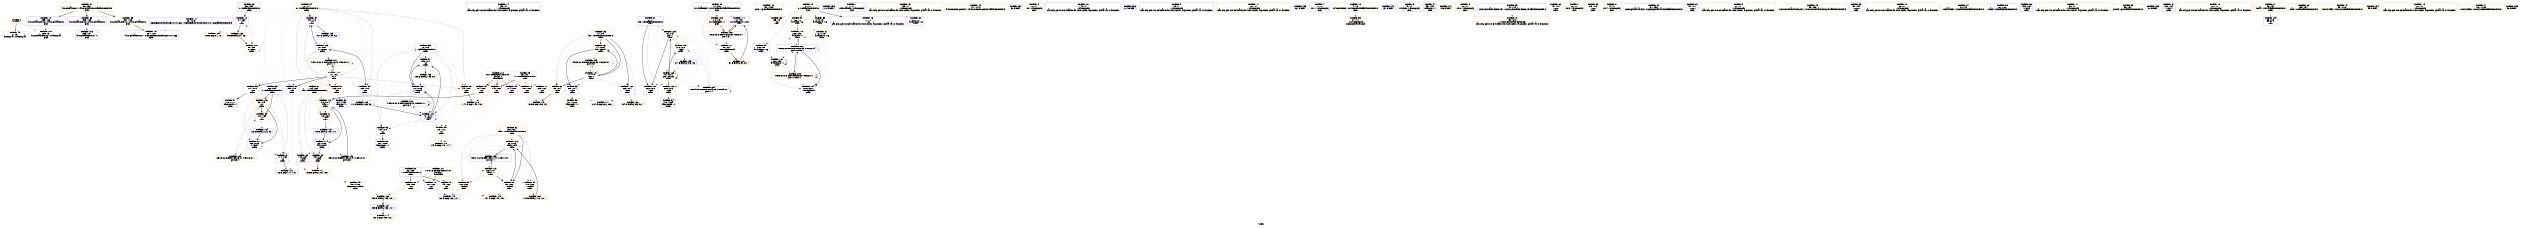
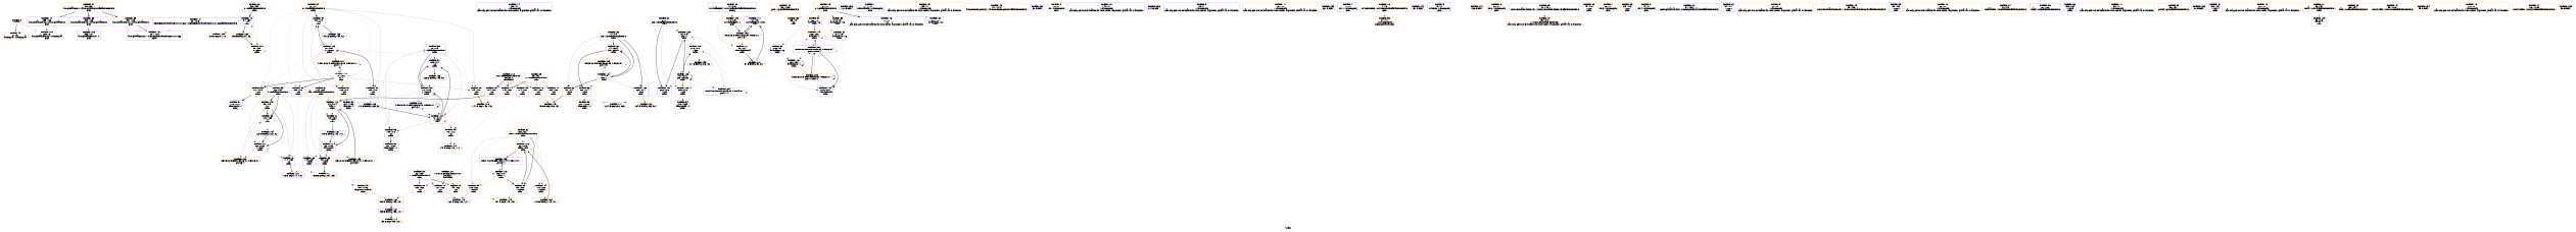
  digraph {
    label=SVFG
    node [color=darkorange shape=record]
    edge [arrowhead=vee style=dotted]
    n1 [label="{NodeID: 0\nNullPtr}"]
    n2 [label="{NodeID: 45\n2\<--3\ndummyVal\<--dummyVal\n}"]
    n3 [color=purple label="{NodeID: 108\n255\<--3\nllvm.global_ctors_2\<--dummyVal\nGlob }" style=dotted]
    n4 [label="{NodeID: 180\n88 = cmp(84, 15, )\n}"]
    n5 [color=purple label="{NodeID: 97\n185\<--72\n\<--j\nmain\n}"]
    n6 [label="{NodeID: 163\n186 = Binary(185, 92, )\n}"]
    n7 [color=purple label="{NodeID: 122\n72\<--186\nj\<--inc24\nmain\n}"]
    n8 [color=purple label="{NodeID: 120\n72\<--170\nj\<--add\nmain\n}"]
    n9 [label="{NodeID: 95\n173\<--72\n\<--j\nmain\n}"]
    n10 [color=purple label="{NodeID: 96\n180\<--72\n\<--j\nmain\n}"]
    n11 [color=purple label="{NodeID: 202\nMR_20V_2 = PHI(MR_20V_3, MR_20V_1, )\npts\{73 \}\n}"]
    n12 [color=purple label="{NodeID: 14\n138\<--1\n\<--dummyObj\nCan only get source location for instruction, argument, global var or function.}"]
    n13 [color=purple label="{NodeID: 111\n14\<--91\n_ZZ4mainE2id\<--inc\nmain\n}"]
    n14 [label="{NodeID: 196\nMR_2V_2 = PHI(MR_2V_3, MR_2V_1, )\npts\{16 \}\n}"]
    n15 [label="{NodeID: 71\n90\<--14\n\<--_ZZ4mainE2id\nmain\n}"]
    n16 [label="{NodeID: 170\n91 = Binary(90, 92, )\n}"]
    n17 [color=purple label="{NodeID: 28\n58\<--59\nT\<--T_field_insensitive\nmain\n}"]
    n18 [color=purple label="{NodeID: 72\n84\<--58\n\<--T\nmain\n}"]
    n19 [label="{NodeID: 110\n58\<--85\nT\<--dec\nmain\n}"]
    n20 [label="{NodeID: 169\n85 = Binary(84, 86, )\n}"]
    n21 [label="{NodeID: 125\n76\<--15\nj33\<--\nmain\n}"]
    n22 [color=purple label="{NodeID: 101\n202\<--76\n\<--j33\nmain\n}"]
    n23 [label="{NodeID: 102\n209\<--76\n\<--j33\nmain\n}"]
    n24 [label="{NodeID: 103\n216\<--76\n\<--j33\nmain\n}"]
    n25 [label="{NodeID: 126\n76\<--217\nj33\<--inc43\nmain\n}"]
    n26 [color=purple label="{NodeID: 204\nMR_24V_2 = PHI(MR_24V_3, MR_24V_1, )\npts\{77 \}\n}"]
    n27 [color=purple label="{NodeID: 177\n204 = cmp(202, 203, )\n}"]
    n28 [color=purple label="{NodeID: 54\n210\<--209\nidxprom39\<--\nmain\n}"]
    n29 [color=purple label="{NodeID: 159\n217 = Binary(216, 92, )\n}"]
    n30 [label="{NodeID: 42\n132\<--133\nputs\<--puts_field_insensitive\n}"]
    n31 [label="{NodeID: 56\n165\<--8\n\<--g\nmain\n}"]
    n32 [color=purple label="{NodeID: 236\n101 = PHI()\n}"]
    n33 [color=purple label="{NodeID: 70\n255\<--26\nllvm.global_ctors_2\<--llvm.global_ctors\nGlob }"]
    n34 [color=purple label="{NodeID: 167\n159 = Binary(158, 107, )\n}"]
    n35 [label="{NodeID: 174\n160 = cmp(159, 161, )\n}"]
    n36 [label="{NodeID: 84\n118\<--66\n\<--maxs\nmain\n}"]
    n37 [label="{NodeID: 162\n119 = Binary(118, 107, )\n}"]
    n38 [label="{NodeID: 116\n66\<--119\nmaxs\<--shl\nmain\n}"]
    n39 [label="{NodeID: 85\n126\<--66\n\<--maxs\nmain\n}"]
    n40 [color=purple label="{NodeID: 86\n150\<--66\n\<--maxs\nmain\n}"]
    n41 [color=purple label="{NodeID: 199\nMR_14V_2 = PHI(MR_14V_4, MR_14V_1, )\npts\{67 \}\n}"]
    n42 [color=purple label="{NodeID: 1\n7\<--1\n__dso_handle\<--dummyObj\nGlob }"]
    n43 [label="{NodeID: 98\n196\<--74\n\<--i29\nmain\n}"]
    n44 [label="{NodeID: 173\n198 = cmp(196, 197, )\n}"]
    n45 [label="{NodeID: 15\n139\<--1\n\<--dummyObj\nCan only get source location for instruction, argument, global var or function.}"]
    n46 [label="{NodeID: 112\n64\<--104\nbak\<--\nmain\n}"]
    n47 [label="{NodeID: 81\n108\<--64\n\<--bak\nmain\n}"]
    n48 [color=purple label="{NodeID: 114\n64\<--109\nbak\<--sub\nmain\n}"]
    n49 [color=purple label="{NodeID: 161\n109 = Binary(108, 110, )\n}"]
    n50 [color=purple label="{NodeID: 82\n115\<--64\n\<--bak\nmain\n}"]
    n51 [label="{NodeID: 83\n154\<--64\n\<--bak\nmain\n}"]
    n52 [label="{NodeID: 198\nMR_12V_2 = PHI(MR_12V_4, MR_12V_1, )\npts\{65 \}\n}"]
    n53 [color=purple label="{NodeID: 172\n116 = cmp(114, 115, )\n}"]
    n54 [label="{NodeID: 171\n156 = Binary(154, 155, )\n}"]
    n55 [label="{NodeID: 29\n60\<--61\nn\<--n_field_insensitive\nmain\n}"]
    n56 [label="{NodeID: 73\n104\<--60\n\<--n\nmain\n}"]
    n57 [label="{NodeID: 74\n146\<--60\n\<--n\nmain\n}"]
    n58 [color=purple label="{NodeID: 75\n174\<--60\n\<--n\nmain\n}"]
    n59 [label="{NodeID: 76\n197\<--60\n\<--n\nmain\n}"]
    n60 [label="{NodeID: 77\n203\<--60\n\<--n\nmain\n}"]
    n61 [label="{NodeID: 176\n147 = cmp(145, 146, )\n}"]
    n62 [label="{NodeID: 178\n175 = cmp(173, 174, )\n}"]
    n63 [label="{NodeID: 43\n141\<--142\nllvm.memset.p0i8.i64\<--llvm.memset.p0i8.i64_field_insensitive\n}"]
    n64 [label="{NodeID: 57\n166\<--8\narrayidx\<--g\nmain\n}"]
    n65 [label="{NodeID: 119\n166\<--92\narrayidx\<--\nmain\n}"]
    n66 [color=purple label="{NodeID: 206\nMR_26V_6 = PHI(MR_26V_5, MR_26V_4, )\npts\{110000 \}\n}"]
    n67 [label="{NodeID: 121\n182\<--92\narrayidx22\<--\nmain\n}"]
    n68 [color=purple label="{NodeID: 104\n212\<--211\n\<--arrayidx40\nmain\n}"]
    n69 [label="{NodeID: 205\nMR_26V_2 = PHI(MR_26V_3, MR_26V_1, )\npts\{110000 \}\n}"]
    n70 [color=purple label="{NodeID: 237\n38 = PHI()\n}"]
    n71 [color=purple label="{NodeID: 168\n170 = Binary(169, 92, )\n}"]
    n72 [color=purple label="{NodeID: 52\n181\<--180\nidxprom21\<--\nmain\n}"]
    n73 [color=purple label="{NodeID: 175\n128 = cmp(126, 127, )\n}"]
    n74 [label="{NodeID: 2\n12\<--1\n.str\<--dummyObj\nGlob }"]
    n75 [color=purple label="{NodeID: 99\n206\<--74\n\<--i29\nmain\n}"]
    n76 [label="{NodeID: 53\n207\<--206\nidxprom37\<--\nmain\n}"]
    n77 [color=purple label="{NodeID: 16\n140\<--1\n\<--dummyObj\nCan only get source location for instruction, argument, global var or function.}"]
    n78 [label="{NodeID: 113\n66\<--107\nmaxs\<--\nmain\n}"]
    n79 [label="{NodeID: 179\n151 = cmp(149, 150, )\n}"]
    n80 [color=purple label="{NodeID: 30\n62\<--63\nt\<--t_field_insensitive\nmain\n}"]
    n81 [color=purple label="{NodeID: 78\n127\<--62\n\<--t\nmain\n}"]
    n82 [label="{NodeID: 79\n149\<--62\n\<--t\nmain\n}"]
    n83 [label="{NodeID: 80\n153\<--62\n\<--t\nmain\n}"]
    n84 [label="{NodeID: 166\n158 = Binary(153, 157, )\n}"]
    n85 [label="{NodeID: 210\n8V_1 = ENCHI(MR_8V_0)\npts\{61 \}\nFun[main]}" style=double]
    n86 [label="{NodeID: 127\n74\<--224\ni29\<--inc47\nmain\n}"]
    n87 [color=purple label="{NodeID: 100\n223\<--74\n\<--i29\nmain\n}"]
    n88 [label="{NodeID: 203\nMR_22V_2 = PHI(MR_22V_3, MR_22V_1, )\npts\{75 \}\n}"]
    n89 [label="{NodeID: 160\n224 = Binary(223, 92, )\n}"]
    n90 [label="{NodeID: 124\n74\<--15\ni29\<--\nmain\n}"]
    n91 [color=purple label="{NodeID: 44\n28\<--249\n_GLOBAL__sub_I_liuq901_1_1.cpp\<--_GLOBAL__sub_I_liuq901_1_1.cpp_field_insensitive\n}"]
    n92 [color=purple label="{NodeID: 107\n254\<--28\nllvm.global_ctors_1\<--_GLOBAL__sub_I_liuq901_1_1.cpp\nGlob }"]
    n93 [label="{NodeID: 58\n179\<--8\narrayidx20\<--g\nmain\n}"]
    n94 [color=purple label="{NodeID: 238\n214 = PHI()\n}"]
    n95 [color=purple label="{NodeID: 3\n15\<--1\n\<--dummyObj\nCan only get source location for instruction, argument, global var or function.}"]
    n96 [label="{NodeID: 17\n161\<--1\n\<--dummyObj\nCan only get source location for instruction, argument, global var or function.}"]
    n97 [label="{NodeID: 49\n157\<--156\nsh_prom\<--sub13\nmain\n}"]
    n98 [label="{NodeID: 31\n64\<--65\nbak\<--bak_field_insensitive\nmain\n}"]
    n99 [label="{NodeID: 211\n10V_1 = ENCHI(MR_10V_0)\npts\{63 \}\nFun[main]}" style=double]
    n100 [color=purple label="{NodeID: 59\n182\<--8\narrayidx22\<--g\nmain\n}"]
    n101 [color=purple label="{NodeID: 239\n221 = PHI()\n}"]
    n102 [color=purple label="{NodeID: 87\n114\<--68\n\<--i\nmain\n}"]
    n103 [color=purple label="{NodeID: 4\n17\<--1\n.str.1\<--dummyObj\nGlob }"]
    n104 [label="{NodeID: 18\n4\<--6\n_ZStL8__ioinit\<--_ZStL8__ioinit_field_insensitive\nGlob }"]
    n105 [label="{NodeID: 55\n37\<--4\n\<--_ZStL8__ioinit\n__cxx_global_var_init\n}"]
    n106 [label="{NodeID: 115\n68\<--15\ni\<--\nmain\n}"]
    n107 [label="{NodeID: 88\n122\<--68\n\<--i\nmain\n}"]
    n108 [color=purple label="{NodeID: 117\n68\<--123\ni\<--inc4\nmain\n}"]
    n109 [label="{NodeID: 200\nMR_16V_2 = PHI(MR_16V_4, MR_16V_1, )\npts\{69 \}\n}"]
    n110 [color=purple label="{NodeID: 164\n123 = Binary(122, 92, )\n}"]
    n111 [label="{NodeID: 32\n66\<--67\nmaxs\<--maxs_field_insensitive\nmain\n}"]
    n112 [color=purple label="{NodeID: 46\n10\<--8\n\<--g\nCan only get source location for instruction, argument, global var or function.}"]
    n113 [color=purple label="{NodeID: 60\n208\<--8\narrayidx38\<--g\nmain\n}"]
    n114 [color=purple label="{NodeID: 240\n131 = PHI()\n}"]
    n115 [color=purple label="{NodeID: 5\n19\<--1\n_ZSt3cin\<--dummyObj\nGlob }"]
    n116 [label="{NodeID: 19\n8\<--11\ng\<--g_field_insensitive\nGlob }"]
    n117 [label="{NodeID: 61\n211\<--8\narrayidx40\<--g\nmain\n}"]
    n118 [color=purple label="{NodeID: 33\n68\<--69\ni\<--i_field_insensitive\nmain\n}"]
-   n119 [color=purple label="{NodeID: 47\n55\<--15\nmain_ret\<--\nmain\n}"]
    n120 [label="{NodeID: 241\n136 = PHI()\n}"]
    n121 [label="{NodeID: 89\n145\<--70\n\<--i8\nmain\n}"]
    n122 [label="{NodeID: 6\n20\<--1\n.str.2\<--dummyObj\nGlob }"]
-   n123 [color=purple label="{NodeID: 20\n14\<--16\n_ZZ4mainE2id\<--_ZZ4mainE2id_field_insensitive\nGlob }"]
+   n123 [color=purple label="{NodeID: 20\n14\<--16\n_ZZ4mainE2id\<--_ZZ4mainE2id_field_insensitive\nBinary }"]
    n124 [label="{NodeID: 105\n14\<--15\n_ZZ4mainE2id\<--\nGlob }"]
    n125 [label="{NodeID: 34\n70\<--71\ni8\<--i8_field_insensitive\nmain\n}"]
    n126 [color=purple label="{NodeID: 90\n155\<--70\n\<--i8\nmain\n}"]
    n127 [label="{NodeID: 91\n163\<--70\n\<--i8\nmain\n}"]
    n128 [color=purple label="{NodeID: 92\n169\<--70\n\<--i8\nmain\n}"]
    n129 [label="{NodeID: 93\n177\<--70\n\<--i8\nmain\n}"]
    n130 [color=purple label="{NodeID: 94\n190\<--70\n\<--i8\nmain\n}"]
    n131 [label="{NodeID: 118\n70\<--92\ni8\<--\nmain\n}"]
    n132 [color=purple label="{NodeID: 123\n70\<--191\ni8\<--inc27\nmain\n}"]
    n133 [color=purple label="{NodeID: 50\n164\<--163\nidxprom\<--\nmain\n}"]
    n134 [color=purple label="{NodeID: 51\n178\<--177\nidxprom19\<--\nmain\n}"]
    n135 [color=purple label="{NodeID: 165\n191 = Binary(190, 92, )\n}"]
    n136 [label="{NodeID: 201\nMR_18V_2 = PHI(MR_18V_3, MR_18V_1, )\npts\{71 \}\n}"]
    n137 [label="{NodeID: 48\n39\<--40\n\<--_ZNSt8ios_base4InitD1Ev\nCan only get source location for instruction, argument, global var or function.}"]
    n138 [label="{NodeID: 62\n79\<--12\n\<--.str\nmain\n}"]
    n139 [label="{NodeID: 7\n22\<--1\n.str.3\<--dummyObj\nGlob }"]
    n140 [label="{NodeID: 21\n26\<--30\nllvm.global_ctors\<--llvm.global_ctors_field_insensitive\nGlob }"]
    n141 [color=purple label="{NodeID: 68\n253\<--26\nllvm.global_ctors_0\<--llvm.global_ctors\nGlob }"]
    n142 [label="{NodeID: 69\n254\<--26\nllvm.global_ctors_1\<--llvm.global_ctors\nGlob }"]
    n143 [color=purple label="{NodeID: 106\n253\<--27\nllvm.global_ctors_0\<--\nGlob }"]
    n144 [color=purple label="{NodeID: 35\n72\<--73\nj\<--j_field_insensitive\nmain\n}"]
    n145 [label="{NodeID: 63\n213\<--12\n\<--.str\nmain\n}"]
    n146 [label="{NodeID: 8\n24\<--1\n.str.4\<--dummyObj\nGlob }"]
    n147 [color=purple label="{NodeID: 22\n31\<--32\n__cxx_global_var_init\<--__cxx_global_var_init_field_insensitive\n}"]
    n148 [label="{NodeID: 36\n74\<--75\ni29\<--i29_field_insensitive\nmain\n}"]
    n149 [color=purple label="{NodeID: 64\n94\<--17\n\<--.str.1\nmain\n}"]
    n150 [label="{NodeID: 9\n27\<--1\n\<--dummyObj\nCan only get source location for instruction, argument, global var or function.}"]
    n151 [label="{NodeID: 23\n35\<--36\n_ZNSt8ios_base4InitC1Ev\<--_ZNSt8ios_base4InitC1Ev_field_insensitive\n}"]
    n152 [color=purple label="{NodeID: 37\n76\<--77\nj33\<--j33_field_insensitive\nmain\n}"]
    n153 [color=purple label="{NodeID: 65\n130\<--20\n\<--.str.2\nmain\n}"]
    n154 [label="{NodeID: 10\n86\<--1\n\<--dummyObj\nCan only get source location for instruction, argument, global var or function.}"]
    n155 [label="{NodeID: 24\n41\<--42\n__cxa_atexit\<--__cxa_atexit_field_insensitive\n}"]
    n156 [color=purple label="{NodeID: 38\n81\<--82\nscanf\<--scanf_field_insensitive\n}"]
    n157 [color=purple label="{NodeID: 66\n135\<--22\n\<--.str.3\nmain\n}"]
    n158 [label="{NodeID: 11\n92\<--1\n\<--dummyObj\nCan only get source location for instruction, argument, global var or function.}"]
    n159 [color=purple label="{NodeID: 25\n40\<--46\n_ZNSt8ios_base4InitD1Ev\<--_ZNSt8ios_base4InitD1Ev_field_insensitive\n}"]
    n160 [label="{NodeID: 39\n96\<--97\nprintf\<--printf_field_insensitive\n}"]
    n161 [color=purple label="{NodeID: 233\n80 = PHI()\n}"]
    n162 [color=purple label="{NodeID: 67\n220\<--24\n\<--.str.4\nmain\n}"]
    n163 [label="{NodeID: 12\n107\<--1\n\<--dummyObj\nCan only get source location for instruction, argument, global var or function.}"]
    n164 [color=purple label="{NodeID: 109\n56\<--15\nretval\<--\nmain\n}"]
    n165 [label="{NodeID: 26\n53\<--54\nmain\<--main_field_insensitive\n}"]
    n166 [label="{NodeID: 40\n99\<--100\n_ZNSirsERi\<--_ZNSirsERi_field_insensitive\n}"]
    n167 [label="{NodeID: 234\n95 = PHI()\n}"]
    n168 [label="{NodeID: 13\n110\<--1\n\<--dummyObj\nCan only get source location for instruction, argument, global var or function.}"]
    n169 [label="{NodeID: 27\n56\<--57\nretval\<--retval_field_insensitive\nmain\n}"]
    n170 [label="{NodeID: 41\n102\<--103\n_ZNSirsERx\<--_ZNSirsERx_field_insensitive\n}"]
    n171 [label="{NodeID: 235\n98 = PHI()\n}"]
    n1 -> n2 [arrowhead=onormal style=bold]
    n1 -> n3 [arrowhead=onormal style=dashed]
    n5 -> n6 [style=bold]
    n6 -> n7 [arrowhead=diamond]
    n7 -> n5 [style=bold]
    n7 -> n7 [arrowhead=onormal]
    n7 -> n8 [arrowhead=diamond style=dashed]
    n7 -> n9 [arrowhead=diamond]
    n7 -> n10 [arrowhead=diamond style=dashed]
    n7 -> n11 [arrowhead=onormal]
    n8 -> n5 [arrowhead=diamond style=bold]
    n8 -> n7 [style=bold]
    n8 -> n8 [style=dashed]
    n8 -> n9 [arrowhead=onormal]
    n8 -> n10 [arrowhead=diamond style=dashed]
    n8 -> n11
    n9 -> n62 [arrowhead=diamond style=dashed]
    n10 -> n72 [style=bold]
    n11 -> n8 [arrowhead=diamond style=dashed]
    n11 -> n11 [style=bold]
    n13 -> n14 [arrowhead=diamond style=bold]
    n14 -> n13 [arrowhead=diamond style=bold]
    n14 -> n15 [style=dashed]
    n15 -> n16 [arrowhead=diamond style=bold]
    n16 -> n13 [style=bold]
    n17 -> n18 [style=bold]
    n17 -> n19 [arrowhead=diamond]
    n18 -> n4
    n18 -> n20 [style=bold]
    n19 -> n18 [style=dashed]
    n19 -> n19 [arrowhead=onormal style=dashed]
    n20 -> n19 [style=bold]
    n21 -> n21 [arrowhead=onormal]
    n21 -> n22 [style=bold]
    n21 -> n23
    n21 -> n24 [arrowhead=onormal style=dashed]
    n21 -> n25 [arrowhead=onormal]
    n21 -> n26 [arrowhead=onormal]
    n22 -> n27 [arrowhead=diamond]
    n23 -> n28 [arrowhead=diamond style=dashed]
    n24 -> n29 [arrowhead=diamond]
    n25 -> n21 [style=bold]
    n25 -> n22
    n25 -> n23 [arrowhead=onormal style=bold]
    n25 -> n24 [arrowhead=diamond style=bold]
    n25 -> n25 [style=bold]
    n25 -> n26 [arrowhead=diamond]
    n26 -> n21 [arrowhead=onormal]
    n26 -> n24 [style=dashed]
    n26 -> n26
    n29 -> n25 [style=dashed]
    n33 -> n3 [arrowhead=diamond style=dashed]
    n34 -> n35 [arrowhead=diamond style=bold]
    n36 -> n37
    n37 -> n38 [arrowhead=diamond style=bold]
    n38 -> n36 [arrowhead=diamond]
    n38 -> n38 [arrowhead=onormal style=dashed]
    n38 -> n39 [arrowhead=onormal]
    n38 -> n40 [arrowhead=diamond style=bold]
    n38 -> n41 [arrowhead=onormal style=bold]
    n39 -> n73 [style=dashed]
    n40 -> n79 [style=dashed]
    n41 -> n78 [style=dashed]
    n43 -> n44 [arrowhead=diamond style=bold]
    n46 -> n47 [arrowhead=diamond style=dashed]
    n46 -> n48 [style=bold]
    n47 -> n49 [arrowhead=onormal style=bold]
    n48 -> n50
    n48 -> n51 [arrowhead=onormal style=bold]
    n48 -> n52
    n49 -> n48 [arrowhead=diamond style=bold]
    n50 -> n53
    n51 -> n54 [style=bold]
    n52 -> n46 [arrowhead=diamond style=bold]
    n54 -> n97 [arrowhead=diamond]
    n55 -> n56 [style=dashed]
    n55 -> n57 [arrowhead=onormal style=bold]
    n55 -> n58 [arrowhead=onormal]
    n55 -> n59 [arrowhead=onormal style=dashed]
    n55 -> n60 [arrowhead=onormal]
    n56 -> n46 [style=bold]
    n57 -> n61 [arrowhead=diamond]
    n58 -> n62 [arrowhead=diamond]
    n59 -> n44 [style=dashed]
    n60 -> n27 [arrowhead=onormal]
    n64 -> n65 [arrowhead=onormal style=bold]
    n65 -> n66
    n66 -> n65 [arrowhead=onormal style=bold]
    n66 -> n66 [arrowhead=onormal]
    n66 -> n67 [arrowhead=diamond]
    n66 -> n68 [style=bold]
    n66 -> n69 [arrowhead=onormal style=bold]
    n67 -> n65
    n67 -> n66
    n67 -> n67 [style=bold]
    n67 -> n68 [arrowhead=diamond style=dashed]
    n67 -> n69 [arrowhead=onormal style=dashed]
    n69 -> n65
    n69 -> n66 [arrowhead=diamond style=dashed]
    n69 -> n68 [arrowhead=onormal]
    n69 -> n69 [arrowhead=diamond style=bold]
    n71 -> n8 [style=bold]
    n75 -> n76 [arrowhead=diamond]
    n78 -> n36 [arrowhead=onormal style=dashed]
    n78 -> n38 [arrowhead=diamond]
    n78 -> n39 [style=dashed]
    n78 -> n40 [style=bold]
    n78 -> n41 [arrowhead=onormal style=bold]
    n80 -> n81 [arrowhead=diamond style=dashed]
    n80 -> n82 [arrowhead=onormal style=bold]
    n80 -> n83 [arrowhead=onormal style=bold]
    n81 -> n73 [arrowhead=diamond style=dashed]
    n82 -> n79 [arrowhead=diamond]
    n83 -> n84 [arrowhead=diamond style=dashed]
    n84 -> n34 [arrowhead=diamond style=bold]
    n85 -> n56 [arrowhead=diamond style=bold]
    n85 -> n57 [style=bold]
    n85 -> n58 [arrowhead=onormal style=dashed]
    n85 -> n59 [style=dashed]
    n85 -> n60 [arrowhead=onormal style=dashed]
    n86 -> n43 [arrowhead=diamond]
    n86 -> n75 [arrowhead=diamond style=bold]
    n86 -> n86 [style=dashed]
    n86 -> n87 [arrowhead=diamond]
    n86 -> n88 [arrowhead=onormal style=dashed]
    n87 -> n89 [style=dashed]
    n88 -> n88 [arrowhead=onormal style=dashed]
    n88 -> n90 [arrowhead=onormal style=dashed]
    n89 -> n86 [style=dashed]
    n90 -> n43 [arrowhead=onormal style=bold]
    n90 -> n75
    n90 -> n86 [arrowhead=onormal style=bold]
    n90 -> n87 [arrowhead=onormal style=dashed]
    n90 -> n88 [style=dashed]
    n91 -> n92 [arrowhead=onormal]
    n97 -> n84 [arrowhead=onormal style=dashed]
    n98 -> n46 [arrowhead=onormal]
    n98 -> n47
    n98 -> n48 [arrowhead=onormal]
    n98 -> n50 [arrowhead=onormal style=dashed]
    n98 -> n51 [style=dashed]
    n99 -> n81 [arrowhead=onormal style=bold]
    n99 -> n82
    n99 -> n83 [arrowhead=diamond style=dashed]
    n100 -> n67
    n102 -> n53 [arrowhead=onormal style=bold]
    n104 -> n105 [style=dashed]
    n106 -> n102 [style=dashed]
    n106 -> n107 [arrowhead=diamond style=bold]
    n106 -> n108 [arrowhead=diamond style=bold]
    n106 -> n109 [style=dashed]
    n107 -> n110
    n108 -> n102
    n108 -> n107 [arrowhead=diamond]
    n108 -> n108 [arrowhead=onormal]
    n108 -> n109 [style=dashed]
    n109 -> n106 [arrowhead=onormal]
    n110 -> n108 [style=bold]
    n111 -> n36 [style=dashed]
    n111 -> n38
    n111 -> n39 [arrowhead=onormal style=dashed]
    n111 -> n40 [style=bold]
    n111 -> n78 [arrowhead=diamond]
    n116 -> n31 [arrowhead=onormal]
    n116 -> n64 [style=dashed]
    n116 -> n93
    n116 -> n100 [style=dashed]
    n116 -> n112 [style=bold]
    n116 -> n113 [arrowhead=onormal]
    n116 -> n117 [arrowhead=onormal]
    n117 -> n68 [arrowhead=diamond]
    n118 -> n102 [style=dashed]
    n118 -> n106 [arrowhead=diamond style=bold]
    n118 -> n107 [arrowhead=onormal style=bold]
    n118 -> n108 [style=dashed]
    n121 -> n61 [arrowhead=onormal style=bold]
    n123 -> n13 [arrowhead=onormal]
    n123 -> n15 [style=dashed]
    n123 -> n124 [arrowhead=diamond]
    n124 -> n14 [style=bold]
    n125 -> n121 [style=dashed]
    n125 -> n126 [arrowhead=onormal]
    n125 -> n127 [arrowhead=onormal style=dashed]
    n125 -> n128 [arrowhead=diamond style=dashed]
    n125 -> n129 [arrowhead=onormal]
    n125 -> n130 [style=bold]
    n125 -> n131 [arrowhead=onormal]
    n125 -> n132 [arrowhead=onormal]
    n126 -> n54
    n127 -> n133 [arrowhead=onormal]
    n128 -> n71 [arrowhead=onormal style=dashed]
    n129 -> n134 [style=bold]
    n130 -> n135 [arrowhead=onormal style=bold]
    n131 -> n121 [arrowhead=diamond style=dashed]
    n131 -> n126 [arrowhead=onormal style=bold]
    n131 -> n127 [style=dashed]
    n131 -> n128 [arrowhead=onormal]
    n131 -> n129 [arrowhead=diamond style=bold]
    n131 -> n130 [arrowhead=diamond style=dashed]
    n131 -> n132
    n131 -> n136 [arrowhead=diamond style=bold]
    n132 -> n121
    n132 -> n126 [arrowhead=diamond]
    n132 -> n127 [arrowhead=diamond style=dashed]
    n132 -> n128 [arrowhead=diamond style=bold]
    n132 -> n129 [arrowhead=onormal]
    n132 -> n130 [style=bold]
    n132 -> n132 [arrowhead=onormal]
    n132 -> n136 [style=dashed]
    n135 -> n132 [arrowhead=onormal]
    n136 -> n131 [style=dashed]
    n136 -> n136
    n140 -> n33 [arrowhead=onormal style=bold]
    n140 -> n141 [arrowhead=diamond style=bold]
    n140 -> n142 [arrowhead=diamond style=bold]
    n141 -> n143 [arrowhead=diamond style=dashed]
    n142 -> n92 [arrowhead=onormal style=bold]
    n144 -> n5 [arrowhead=diamond style=dashed]
    n144 -> n7 [style=bold]
    n144 -> n8 [arrowhead=diamond style=dashed]
    n144 -> n9 [arrowhead=diamond]
    n144 -> n10 [arrowhead=onormal style=dashed]
    n148 -> n43 [arrowhead=diamond style=dashed]
    n148 -> n75 [arrowhead=diamond]
    n148 -> n86 [arrowhead=diamond style=bold]
    n148 -> n87 [arrowhead=diamond style=bold]
    n148 -> n90 [arrowhead=onormal style=bold]
    n152 -> n21 [arrowhead=diamond style=dashed]
    n152 -> n22 [style=bold]
    n152 -> n23 [style=dashed]
    n152 -> n25 [arrowhead=onormal]
    n159 -> n137
    n169 -> n164 [arrowhead=onormal]
  }
